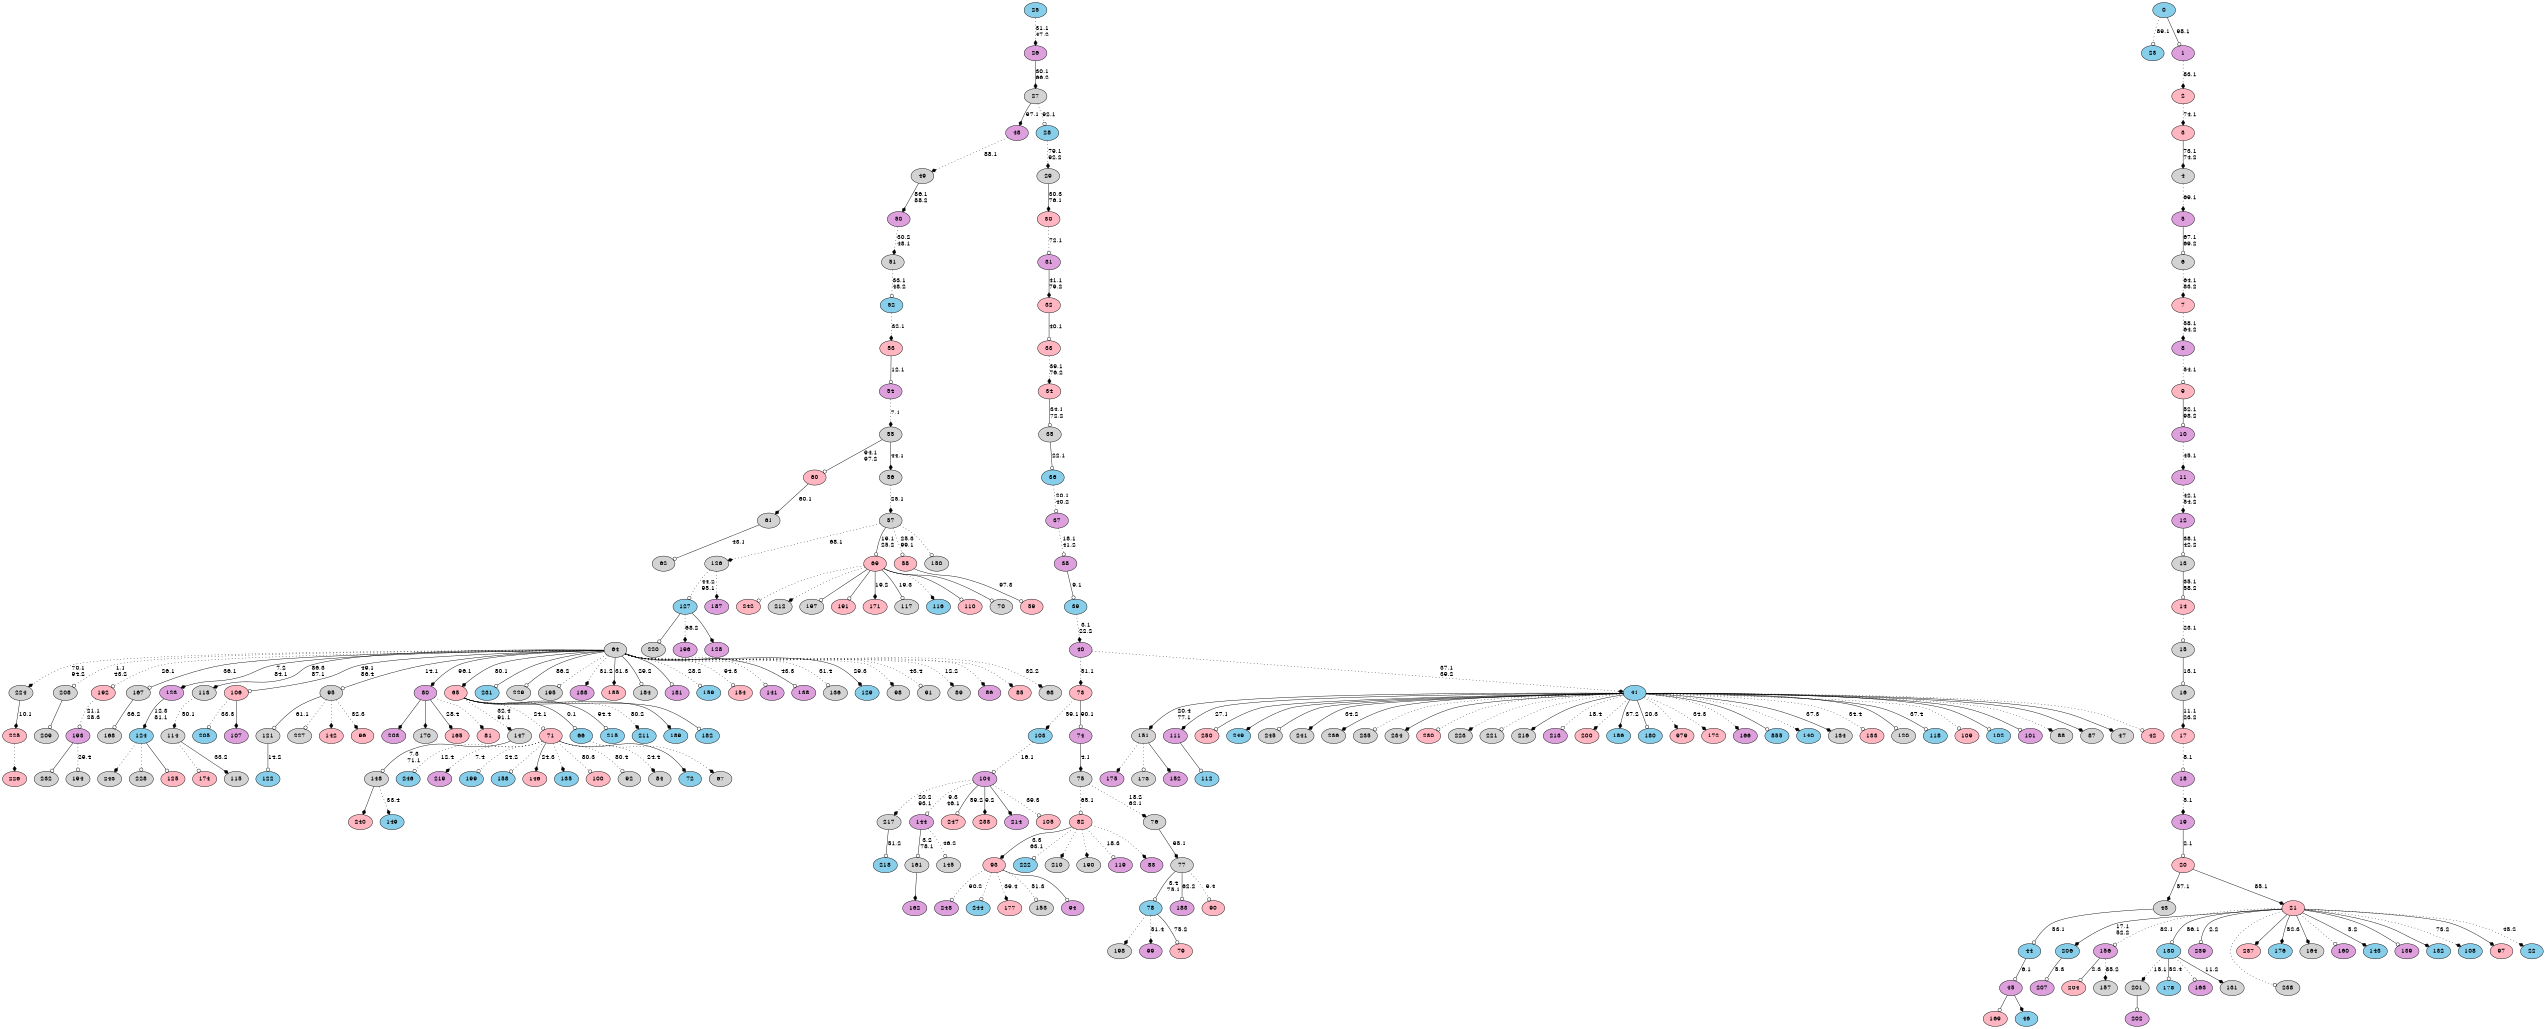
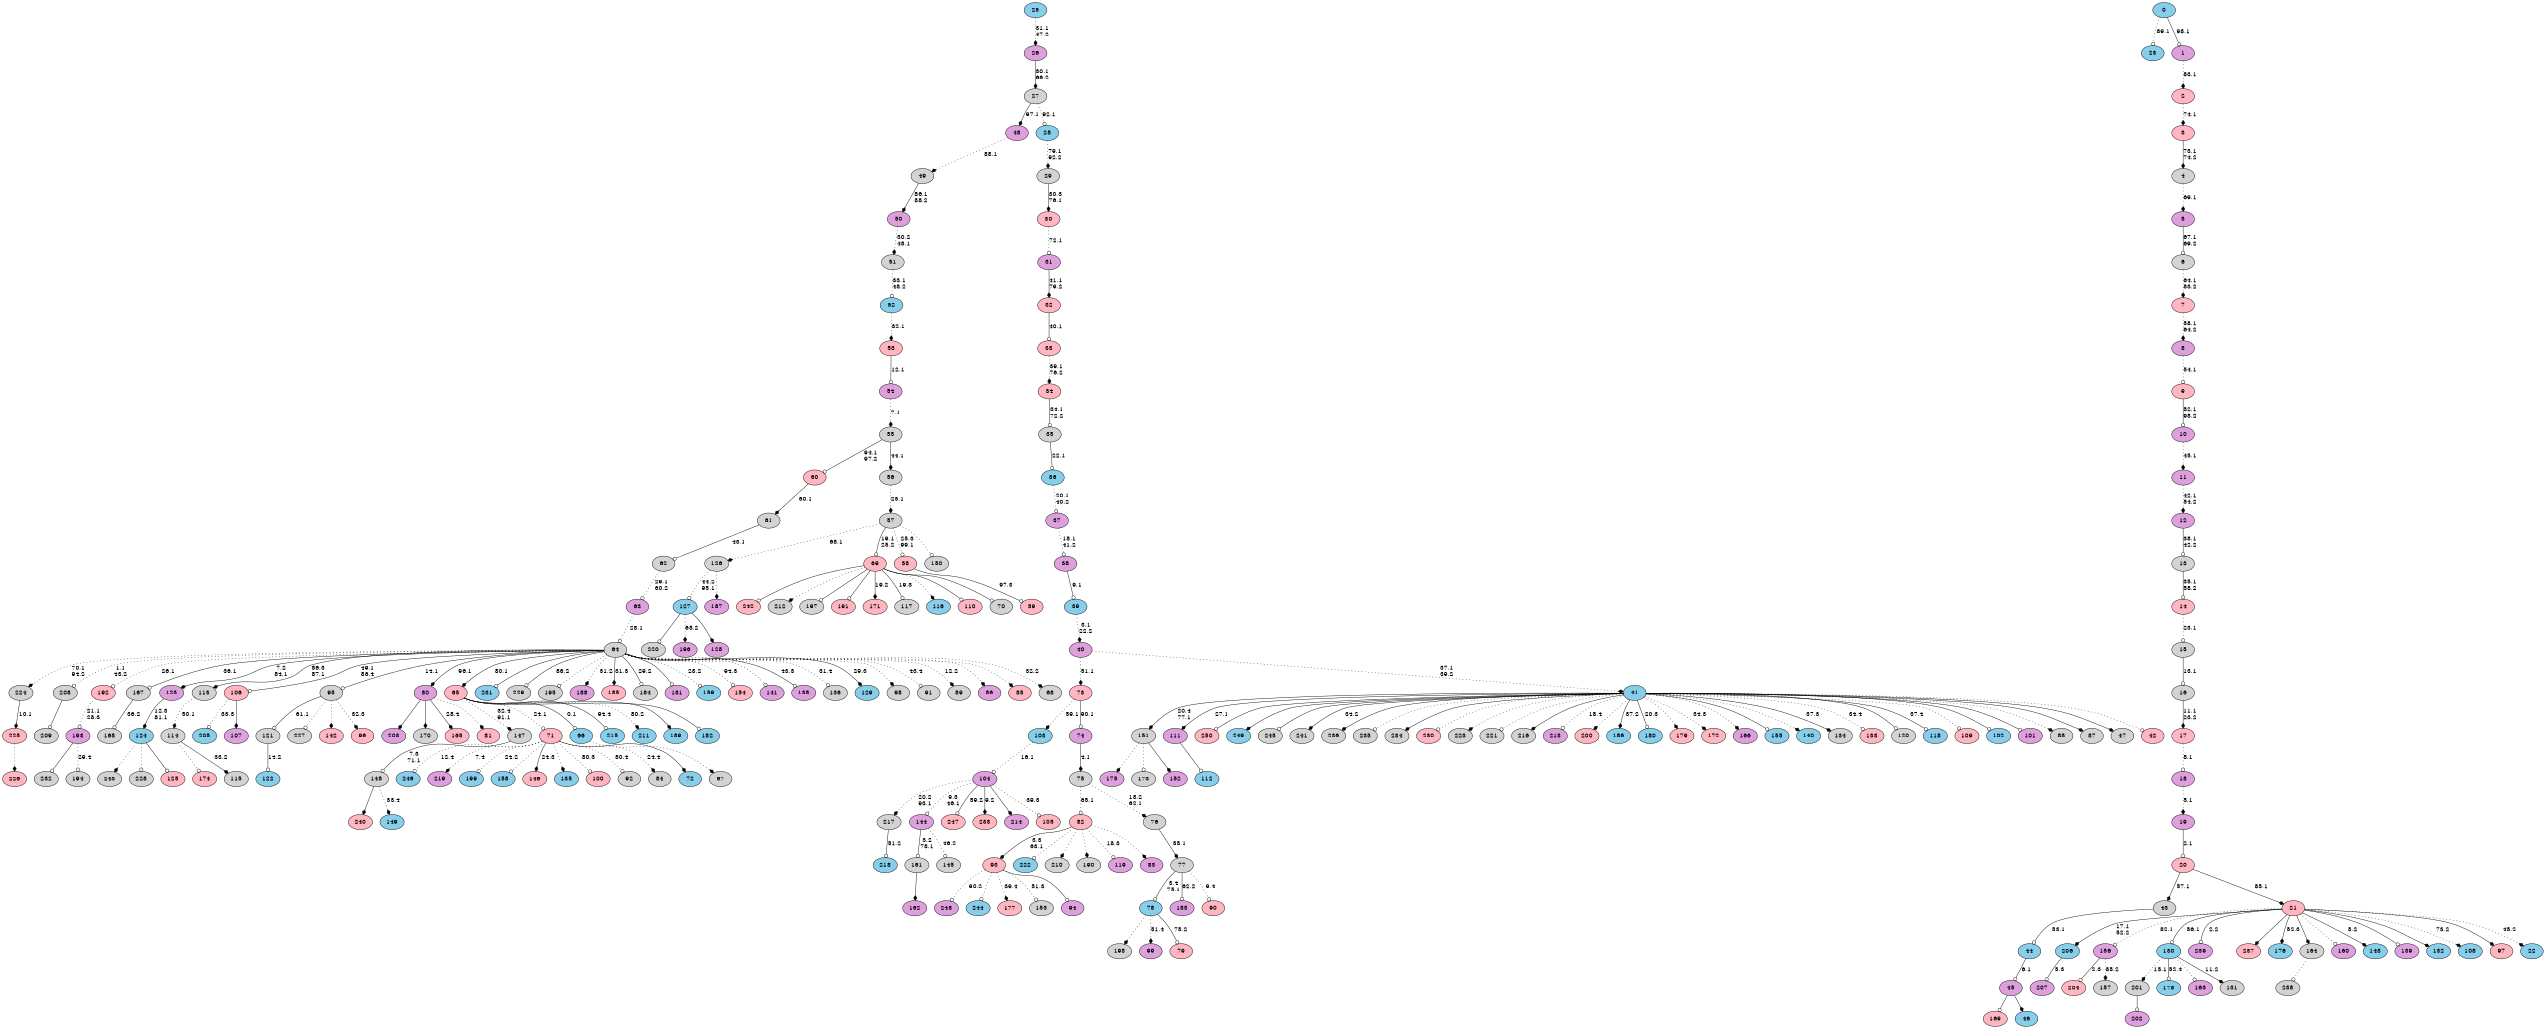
  digraph {
    fontname="DejaVu Serif"
    node [fillcolor=lightgrey fontname="DejaVu Serif" style=filled]
    edge [arrowhead=odot fontname="DejaVu Serif" style=solid]
    225 [fillcolor=lightpink]
    226 [fillcolor=lightpink]
    224
    218 [fillcolor=skyblue]
    217
    208
    209
    206 [fillcolor=skyblue]
    207 [fillcolor=plum]
    202 [fillcolor=plum]
    201
    193 [fillcolor=plum]
    232
    194
    192 [fillcolor=lightpink]
    167
    168
    162 [fillcolor=plum]
    161
    156 [fillcolor=plum]
    204 [fillcolor=lightpink]
    157
    175 [fillcolor=plum]
    151
    173
    152 [fillcolor=plum]
    240 [fillcolor=lightpink]
    148
    149 [fillcolor=skyblue]
    147
    144 [fillcolor=plum]
    145
    130 [fillcolor=skyblue]
    178 [fillcolor=skyblue]
    163 [fillcolor=plum]
    131
    127 [fillcolor=skyblue]
    220
    196 [fillcolor=plum]
    128 [fillcolor=plum]
    126
    187 [fillcolor=plum]
    124 [fillcolor=skyblue]
    243
    228
    125 [fillcolor=lightpink]
    123 [fillcolor=plum]
    122 [fillcolor=skyblue]
    121
    174 [fillcolor=lightpink]
    114
    115
    113
    111 [fillcolor=plum]
    112 [fillcolor=skyblue]
    106 [fillcolor=lightpink]
    205 [fillcolor=skyblue]
    107 [fillcolor=plum]
    104 [fillcolor=plum]
    247 [fillcolor=lightpink]
    233 [fillcolor=lightpink]
    214 [fillcolor=plum]
    105 [fillcolor=lightpink]
    103 [fillcolor=skyblue]
    95
    227
    142 [fillcolor=lightpink]
    96 [fillcolor=lightpink]
    93 [fillcolor=lightpink]
    248 [fillcolor=plum]
    244 [fillcolor=skyblue]
    177 [fillcolor=lightpink]
    153
    94 [fillcolor=plum]
    82 [fillcolor=lightpink]
    222 [fillcolor=skyblue]
    210
    190
    119 [fillcolor=plum]
    83 [fillcolor=plum]
    80 [fillcolor=plum]
    203 [fillcolor=plum]
    170
    165 [fillcolor=lightpink]
    81 [fillcolor=lightpink]
    78 [fillcolor=skyblue]
    198
    99 [fillcolor=plum]
    79 [fillcolor=lightpink]
    77
    183 [fillcolor=plum]
    90 [fillcolor=lightpink]
    76
    75
    74 [fillcolor=plum]
    73 [fillcolor=lightpink]
    71 [fillcolor=lightpink]
    246 [fillcolor=skyblue]
    219 [fillcolor=plum]
    199 [fillcolor=skyblue]
    158 [fillcolor=skyblue]
    146 [fillcolor=lightpink]
    135 [fillcolor=skyblue]
    100 [fillcolor=lightpink]
    92
    84
    72 [fillcolor=skyblue]
    69 [fillcolor=lightpink]
    242 [fillcolor=lightpink]
    212
    197
    191 [fillcolor=lightpink]
    171 [fillcolor=lightpink]
    117
    116 [fillcolor=skyblue]
    110 [fillcolor=lightpink]
    70
    66 [fillcolor=skyblue]
    67
    65 [fillcolor=lightpink]
    215 [fillcolor=skyblue]
    211 [fillcolor=skyblue]
    189 [fillcolor=skyblue]
    182 [fillcolor=skyblue]
    64
    231 [fillcolor=skyblue]
    229
    195
    188 [fillcolor=plum]
    185 [fillcolor=lightpink]
    184
    181 [fillcolor=plum]
    159 [fillcolor=skyblue]
    154 [fillcolor=lightpink]
    141 [fillcolor=plum]
    138 [fillcolor=plum]
    136
    129 [fillcolor=skyblue]
    98
    91
    89
    86 [fillcolor=plum]
    85 [fillcolor=lightpink]
    68
+   63 [fillcolor=plum]
    62
    61
    60 [fillcolor=lightpink]
    58 [fillcolor=lightpink]
    59 [fillcolor=lightpink]
    57
    150
    56
    55
    54 [fillcolor=plum]
    53 [fillcolor=lightpink]
    52 [fillcolor=skyblue]
    51
    50 [fillcolor=plum]
    49
    48 [fillcolor=plum]
    45 [fillcolor=plum]
    169 [fillcolor=lightpink]
    46 [fillcolor=skyblue]
    44 [fillcolor=skyblue]
    43
    41 [fillcolor=skyblue]
    250 [fillcolor=lightpink]
    249 [fillcolor=skyblue]
    245
    241
    236
    235
    234
    230 [fillcolor=lightpink]
    223
    221
    216
    213 [fillcolor=plum]
    200 [fillcolor=lightpink]
    186 [fillcolor=skyblue]
    180 [fillcolor=skyblue]
-   179 [fillcolor=lightpink label=979]
+   179 [fillcolor=lightpink]
    172 [fillcolor=lightpink]
    166 [fillcolor=plum]
-   155 [fillcolor=skyblue label=855]
+   155 [fillcolor=skyblue]
    140 [fillcolor=skyblue]
    134
    133 [fillcolor=lightpink]
    120
    118 [fillcolor=skyblue]
    109 [fillcolor=lightpink]
    102 [fillcolor=skyblue]
    101 [fillcolor=plum]
    88
    87
    47
    42 [fillcolor=lightpink]
    40 [fillcolor=plum]
    39 [fillcolor=skyblue]
    38 [fillcolor=plum]
    37 [fillcolor=plum]
    36 [fillcolor=skyblue]
    35
    34 [fillcolor=lightpink]
    33 [fillcolor=lightpink]
    32 [fillcolor=lightpink]
    31 [fillcolor=plum]
    30 [fillcolor=lightpink]
    29
    28 [fillcolor=skyblue]
    27
    26 [fillcolor=plum]
    25 [fillcolor=skyblue]
    23 [fillcolor=skyblue]
    21 [fillcolor=lightpink]
    239 [fillcolor=plum]
    238
    237 [fillcolor=lightpink]
    176 [fillcolor=skyblue]
    164
    160 [fillcolor=plum]
    143 [fillcolor=skyblue]
    139 [fillcolor=plum]
    132 [fillcolor=skyblue]
    108 [fillcolor=skyblue]
    97 [fillcolor=lightpink]
    22 [fillcolor=skyblue]
    20 [fillcolor=lightpink]
    19 [fillcolor=plum]
    18 [fillcolor=plum]
    17 [fillcolor=lightpink]
    16
    15
    14 [fillcolor=lightpink]
    13
    12 [fillcolor=plum]
    11 [fillcolor=plum]
    10 [fillcolor=plum]
    9 [fillcolor=lightpink]
    8 [fillcolor=plum]
    7 [fillcolor=lightpink]
    6
    5 [fillcolor=plum]
    4
    3 [fillcolor=lightpink]
    2 [fillcolor=lightpink]
    1 [fillcolor=plum]
    0 [fillcolor=skyblue]
    225 -> 226 [arrowhead=diamond style=dotted]
    224 -> 225 [arrowhead=diamond label="10,1"]
    217 -> 218 [label="51,2"]
    208 -> 209
    206 -> 207 [label="5,3"]
    201 -> 202
    193 -> 232
    193 -> 194 [label="29,4" style=dotted]
    192 -> 193 [label="21,1\n28,3" style=dotted]
    167 -> 168 [label="36,2"]
    161 -> 162 [arrowhead=diamond]
    156 -> 204 [label="2,3"]
    156 -> 157 [arrowhead=diamond label="85,2" style=dotted]
    151 -> 175 [arrowhead=diamond style=dotted]
    151 -> 173 [style=dotted]
    151 -> 152 [arrowhead=diamond]
    148 -> 240 [arrowhead=diamond]
    148 -> 149 [arrowhead=diamond label="33,4" style=dotted]
    147 -> 148 [label="7,3\n71,1"]
    144 -> 161 [label="3,2\n78,1"]
    144 -> 145 [label="46,2" style=dotted]
    130 -> 201 [arrowhead=diamond label="15,1" style=dotted]
    130 -> 178 [label="52,4"]
    130 -> 163 [style=dotted]
    130 -> 131 [arrowhead=diamond label="11,2"]
    127 -> 220
    127 -> 196 [arrowhead=diamond label="68,2" style=dotted]
    127 -> 128 [arrowhead=diamond]
    126 -> 127 [label="44,2\n95,1" style=dotted]
    126 -> 187 [arrowhead=diamond style=dotted]
    124 -> 243 [arrowhead=diamond style=dotted]
    124 -> 228 [style=dotted]
    124 -> 125
    123 -> 124 [arrowhead=diamond label="12,3\n81,1"]
    121 -> 122 [label="14,2"]
    114 -> 174 [style=dotted]
    114 -> 115 [arrowhead=diamond label="33,2"]
    113 -> 114 [arrowhead=diamond label="50,1" style=dotted]
    111 -> 112
    106 -> 205 [label="33,3" style=dotted]
    106 -> 107 [arrowhead=diamond]
    104 -> 217 [arrowhead=diamond label="20,2\n93,1" style=dotted]
    104 -> 144 [label="9,3\n46,1" style=dotted]
    104 -> 247 [label="59,2"]
    104 -> 233 [arrowhead=diamond label="9,2"]
    104 -> 214 [arrowhead=diamond]
    104 -> 105 [label="39,3" style=dotted]
    103 -> 104 [label="16,1" style=dotted]
    95 -> 121 [label="61,1"]
    95 -> 227 [style=dotted]
    95 -> 142 [arrowhead=diamond style=dotted]
    95 -> 96 [arrowhead=diamond label="32,3" style=dotted]
    93 -> 248 [label="90,2" style=dotted]
    93 -> 244 [style=dotted]
    93 -> 177 [arrowhead=diamond label="39,4" style=dotted]
    93 -> 153 [label="51,3" style=dotted]
    93 -> 94
    82 -> 93 [arrowhead=diamond label="3,3\n63,1"]
    82 -> 222 [style=dotted]
    82 -> 210 [arrowhead=diamond style=dotted]
    82 -> 190 [arrowhead=diamond style=dotted]
    82 -> 119 [label="18,3" style=dotted]
    82 -> 83 [arrowhead=diamond style=dotted]
    80 -> 203 [arrowhead=diamond]
    80 -> 170 [arrowhead=diamond]
    80 -> 165 [arrowhead=diamond label="28,4"]
    80 -> 81 [arrowhead=diamond style=dotted]
    78 -> 198 [arrowhead=diamond style=dotted]
    78 -> 99 [arrowhead=diamond label="51,4" style=dotted]
    78 -> 79 [label="75,2"]
    77 -> 78 [label="3,4\n75,1"]
    77 -> 183 [label="62,2"]
    77 -> 90 [label="9,4" style=dotted]
-   76 -> 77 [arrowhead=diamond label="95,1"]
+   76 -> 77 [arrowhead=diamond label="55,1"]
    75 -> 82 [label="65,1" style=dotted]
    75 -> 76 [arrowhead=diamond label="18,2\n62,1" style=dotted]
    74 -> 75 [arrowhead=diamond label="4,1"]
    73 -> 103 [arrowhead=diamond label="59,1" style=dotted]
    73 -> 74 [label="90,1"]
    71 -> 246 [label="12,4" style=dotted]
    71 -> 219 [arrowhead=diamond label="7,4" style=dotted]
    71 -> 199 [label="24,2" style=dotted]
    71 -> 158 [style=dotted]
    71 -> 146 [arrowhead=diamond label="24,3"]
    71 -> 135 [arrowhead=diamond style=dotted]
    71 -> 100 [label="80,3" style=dotted]
    71 -> 92 [label="80,4" style=dotted]
    71 -> 84 [arrowhead=diamond label="24,4" style=dotted]
    71 -> 72 [arrowhead=diamond]
-   69 -> 242 [style=dotted]
+   69 -> 242
    69 -> 212 [arrowhead=diamond style=dotted]
    69 -> 197
    69 -> 191
    69 -> 171 [arrowhead=diamond label="19,2"]
    69 -> 117 [label="19,3"]
    69 -> 116 [arrowhead=diamond style=dotted]
    69 -> 110
    69 -> 70
    66 -> 67 [arrowhead=diamond style=dotted]
    65 -> 147 [arrowhead=diamond label="32,4\n91,1" style=dotted]
    65 -> 71 [label="24,1" style=dotted]
    65 -> 66 [label="0,1"]
    65 -> 215 [label="94,4"]
    65 -> 211 [arrowhead=diamond label="80,2" style=dotted]
    65 -> 189 [arrowhead=diamond]
    65 -> 182
    64 -> 224 [arrowhead=diamond label="70,1\n94,2" style=dotted]
    64 -> 208 [label="1,1\n43,2" style=dotted]
    64 -> 192 [label="26,1" style=dotted]
    64 -> 167 [label="36,1"]
    64 -> 123 [arrowhead=diamond label="7,2\n84,1"]
    64 -> 113 [arrowhead=diamond label="86,3\n87,1"]
    64 -> 106 [label="49,1\n86,4"]
    64 -> 95 [label="14,1"]
    64 -> 80 [arrowhead=diamond label="96,1"]
    64 -> 65 [arrowhead=diamond label="80,1"]
    64 -> 231
    64 -> 229 [label="86,2"]
    64 -> 195 [style=dotted]
    64 -> 188 [arrowhead=diamond label="31,2" style=dotted]
    64 -> 185 [arrowhead=diamond label="31,3"]
    64 -> 184 [label="29,2"]
    64 -> 181
    64 -> 159 [label="28,2" style=dotted]
    64 -> 154 [label="94,3" style=dotted]
    64 -> 141 [style=dotted]
    64 -> 138 [label="43,3"]
    64 -> 136 [label="31,4" style=dotted]
    64 -> 129 [arrowhead=diamond label="29,3"]
    64 -> 98 [arrowhead=diamond style=dotted]
    64 -> 91 [label="43,4" style=dotted]
    64 -> 89 [arrowhead=diamond label="12,2" style=dotted]
    64 -> 86 [arrowhead=diamond style=dotted]
    64 -> 85 [arrowhead=diamond style=dotted]
    64 -> 68 [arrowhead=diamond label="32,2" style=dotted]
+   63 -> 64 [label="28,1" style=dotted]
+   62 -> 63 [label="29,1\n60,2" style=dotted]
    61 -> 62 [label="43,1"]
    60 -> 61 [arrowhead=diamond label="60,1"]
    58 -> 59 [label="97,3"]
    57 -> 126 [arrowhead=diamond label="68,1" style=dotted]
    57 -> 69 [label="19,1\n25,2"]
    57 -> 58 [label="25,3\n99,1" style=dotted]
    57 -> 150 [style=dotted]
    56 -> 57 [arrowhead=diamond label="25,1" style=dotted]
    55 -> 60 [label="94,1\n97,2"]
    55 -> 56 [arrowhead=diamond label="44,1"]
    54 -> 55 [arrowhead=diamond label="7,1" style=dotted]
    53 -> 54 [label="12,1"]
    52 -> 53 [arrowhead=diamond label="32,1" style=dotted]
    51 -> 52 [label="33,1\n48,2" style=dotted]
    50 -> 51 [arrowhead=diamond label="30,2\n48,1" style=dotted]
    49 -> 50 [arrowhead=diamond label="86,1\n88,2"]
    48 -> 49 [arrowhead=diamond label="88,1" style=dotted]
    45 -> 169
    45 -> 46 [arrowhead=diamond]
    44 -> 45 [label="6,1"]
    43 -> 44 [label="53,1"]
    41 -> 151 [arrowhead=diamond label="20,4\n77,1"]
    41 -> 111 [arrowhead=diamond label="27,1"]
    41 -> 250
    41 -> 249 [arrowhead=diamond]
    41 -> 245
    41 -> 241 [arrowhead=diamond label="34,2"]
    41 -> 236 [arrowhead=diamond]
    41 -> 235 [style=dotted]
    41 -> 234 [arrowhead=diamond]
    41 -> 230 [style=dotted]
    41 -> 223 [arrowhead=diamond style=dotted]
    41 -> 221 [style=dotted]
    41 -> 216 [arrowhead=diamond]
    41 -> 213 [label="18,4" style=dotted]
    41 -> 200 [arrowhead=diamond style=dotted]
    41 -> 186 [arrowhead=diamond label="37,2"]
    41 -> 180 [label="20,3"]
    41 -> 179 [arrowhead=diamond style=dotted]
    41 -> 172 [arrowhead=diamond label="34,3" style=dotted]
    41 -> 166 [arrowhead=diamond style=dotted]
    41 -> 155
    41 -> 140 [arrowhead=diamond style=dotted]
    41 -> 134 [arrowhead=diamond label="37,3"]
    41 -> 133 [label="34,4" style=dotted]
    41 -> 120
    41 -> 118 [label="37,4"]
    41 -> 109 [style=dotted]
    41 -> 102
    41 -> 101
    41 -> 88 [arrowhead=diamond style=dotted]
    41 -> 87 [arrowhead=diamond]
    41 -> 47 [arrowhead=diamond]
    41 -> 42 [style=dotted]
    40 -> 73 [arrowhead=diamond label="51,1" style=dotted]
    40 -> 41 [arrowhead=diamond label="37,1\n39,2" style=dotted]
    39 -> 40 [arrowhead=diamond label="3,1\n22,2" style=dotted]
    38 -> 39 [label="9,1"]
    37 -> 38 [label="18,1\n41,2" style=dotted]
    36 -> 37 [label="20,1\n40,2" style=dotted]
    35 -> 36 [label="22,1"]
    34 -> 35 [label="34,1\n72,2"]
    33 -> 34 [arrowhead=diamond label="39,1\n76,2" style=dotted]
    32 -> 33 [label="40,1"]
    31 -> 32 [arrowhead=diamond label="41,1\n79,2"]
    30 -> 31 [label="72,1" style=dotted]
    29 -> 30 [arrowhead=diamond label="30,3\n76,1"]
    28 -> 29 [arrowhead=diamond label="79,1\n92,2" style=dotted]
    27 -> 48 [arrowhead=diamond label="97,1"]
    27 -> 28 [label="92,1" style=dotted]
    26 -> 27 [arrowhead=diamond label="30,1\n66,2"]
    25 -> 26 [arrowhead=diamond label="31,1\n47,2" style=dotted]
    21 -> 206 [arrowhead=diamond label="17,1\n52,2"]
    21 -> 156 [label="82,1" style=dotted]
    21 -> 130 [label="56,1"]
    21 -> 239 [label="2,2"]
-   21 -> 238 [style=dotted]
+   164 -> 238 [style=dotted]
    21 -> 237 [arrowhead=diamond]
    21 -> 176 [arrowhead=diamond label="52,3"]
    21 -> 164 [arrowhead=diamond]
    21 -> 160 [style=dotted]
    21 -> 143 [arrowhead=diamond label="5,2"]
    21 -> 139
    21 -> 132 [arrowhead=diamond]
    21 -> 108 [arrowhead=diamond label="73,2" style=dotted]
    21 -> 97 [arrowhead=diamond]
    21 -> 22 [arrowhead=diamond label="45,2" style=dotted]
    20 -> 43 [arrowhead=diamond label="57,1"]
    20 -> 21 [arrowhead=diamond label="85,1"]
    19 -> 20 [label="2,1"]
    18 -> 19 [arrowhead=diamond label="5,1" style=dotted]
    17 -> 18 [label="8,1" style=dotted]
    16 -> 17 [arrowhead=diamond label="11,1\n23,2"]
    15 -> 16 [label="13,1"]
    14 -> 15 [label="23,1" style=dotted]
    13 -> 14 [label="35,1\n58,2"]
    12 -> 13 [label="38,1\n42,2"]
    11 -> 12 [arrowhead=diamond label="42,1\n54,2" style=dotted]
    10 -> 11 [arrowhead=diamond label="45,1" style=dotted]
    9 -> 10 [label="52,1\n98,2"]
    8 -> 9 [label="54,1" style=dotted]
    7 -> 8 [arrowhead=diamond label="58,1\n64,2" style=dotted]
    6 -> 7 [arrowhead=diamond label="64,1\n83,2" style=dotted]
    5 -> 6 [label="67,1\n69,2"]
    4 -> 5 [arrowhead=diamond label="69,1" style=dotted]
    3 -> 4 [arrowhead=diamond label="73,1\n74,2"]
    2 -> 3 [arrowhead=diamond label="74,1" style=dotted]
    1 -> 2 [arrowhead=diamond label="83,1" style=dotted]
    0 -> 23 [label="89,1" style=dotted]
    0 -> 1 [label="98,1"]
  }
